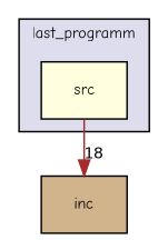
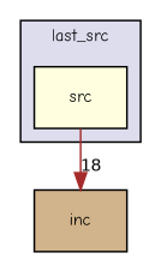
  digraph {
    compound=true
    fontname="Comic Neue"
    node [fontname="Comic Neue" fontsize=10 shape=box style=filled]
    n1 [fillcolor=lightyellow label=src pencolor=black]
    n2 [label=inc fillcolor=tan]
    subgraph cluster_1 {
      bgcolor="#ddddee"
      fontsize=10
-     label=last_programm
+     label=last_src
      pencolor=black
      n1
    }
    n1 -> n2 [headlabel=18 labeldistance=1.5 labelfontname=Helvetica labelfontsize=10 color=brown fontname="Comic Neue"]
  }
